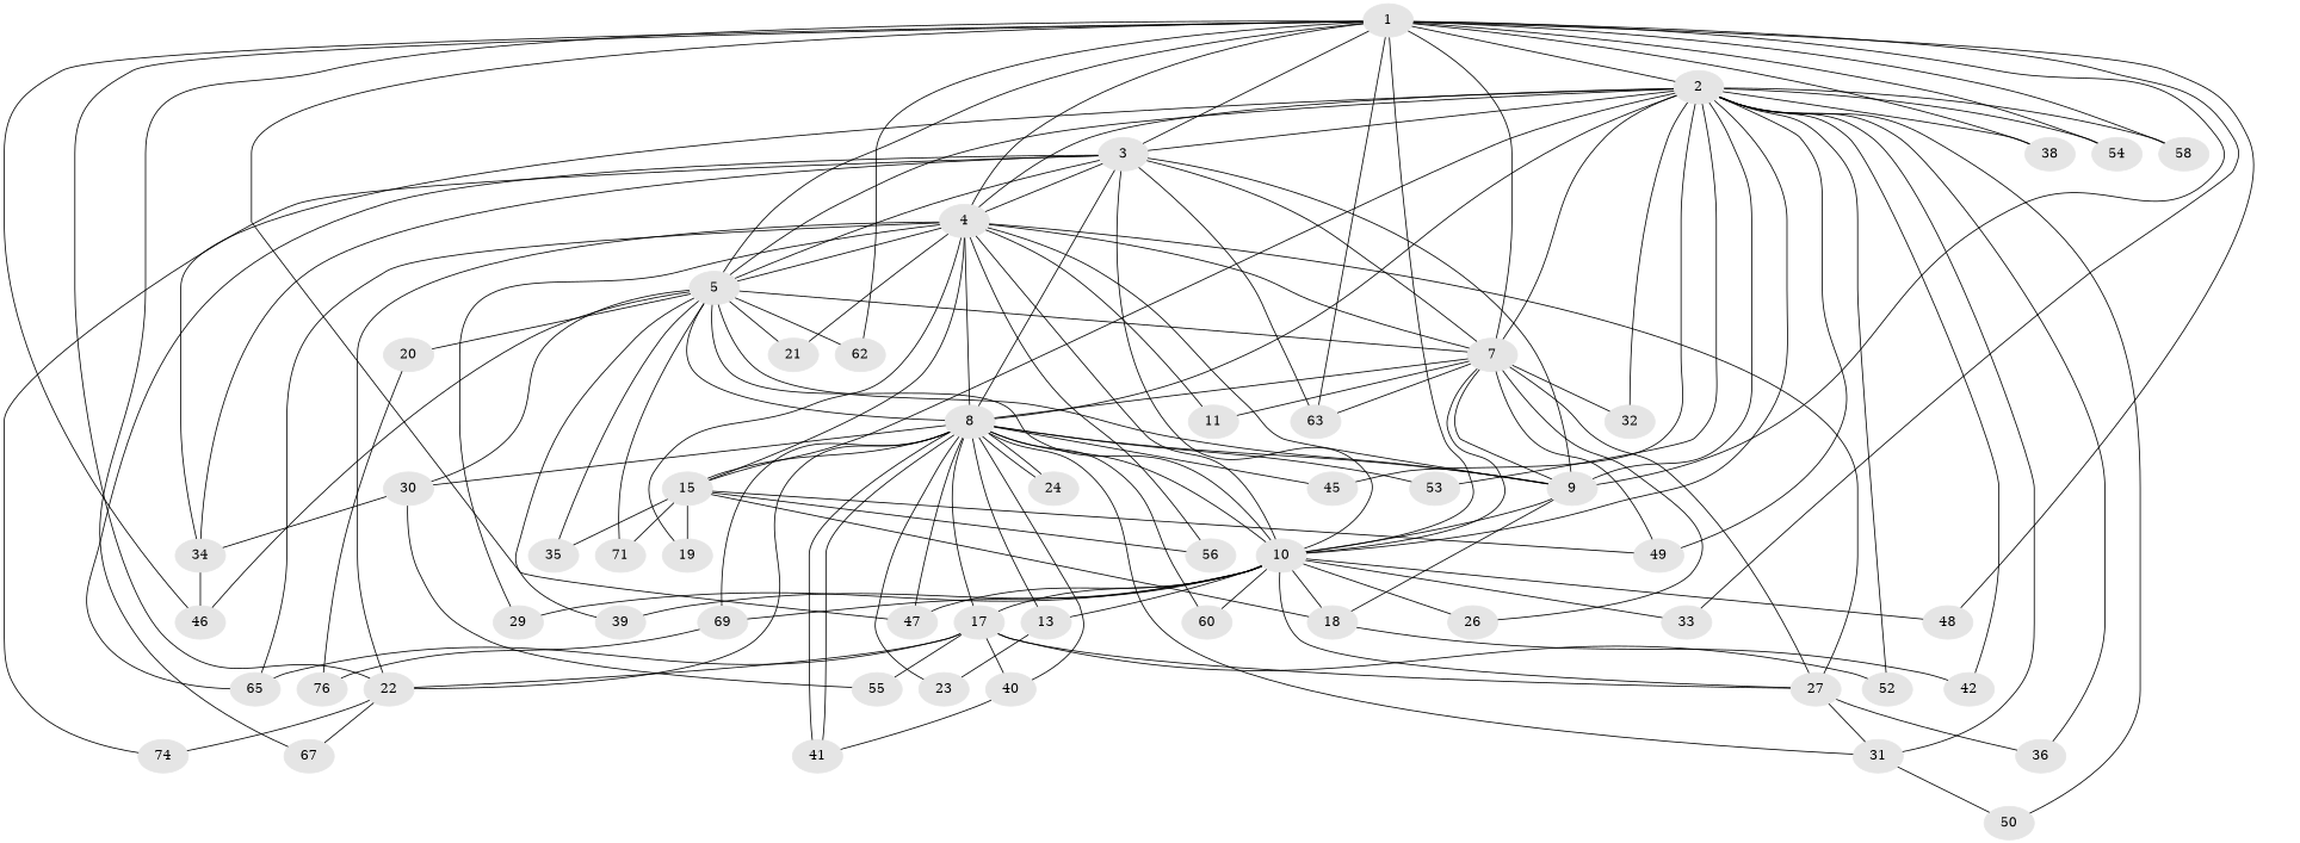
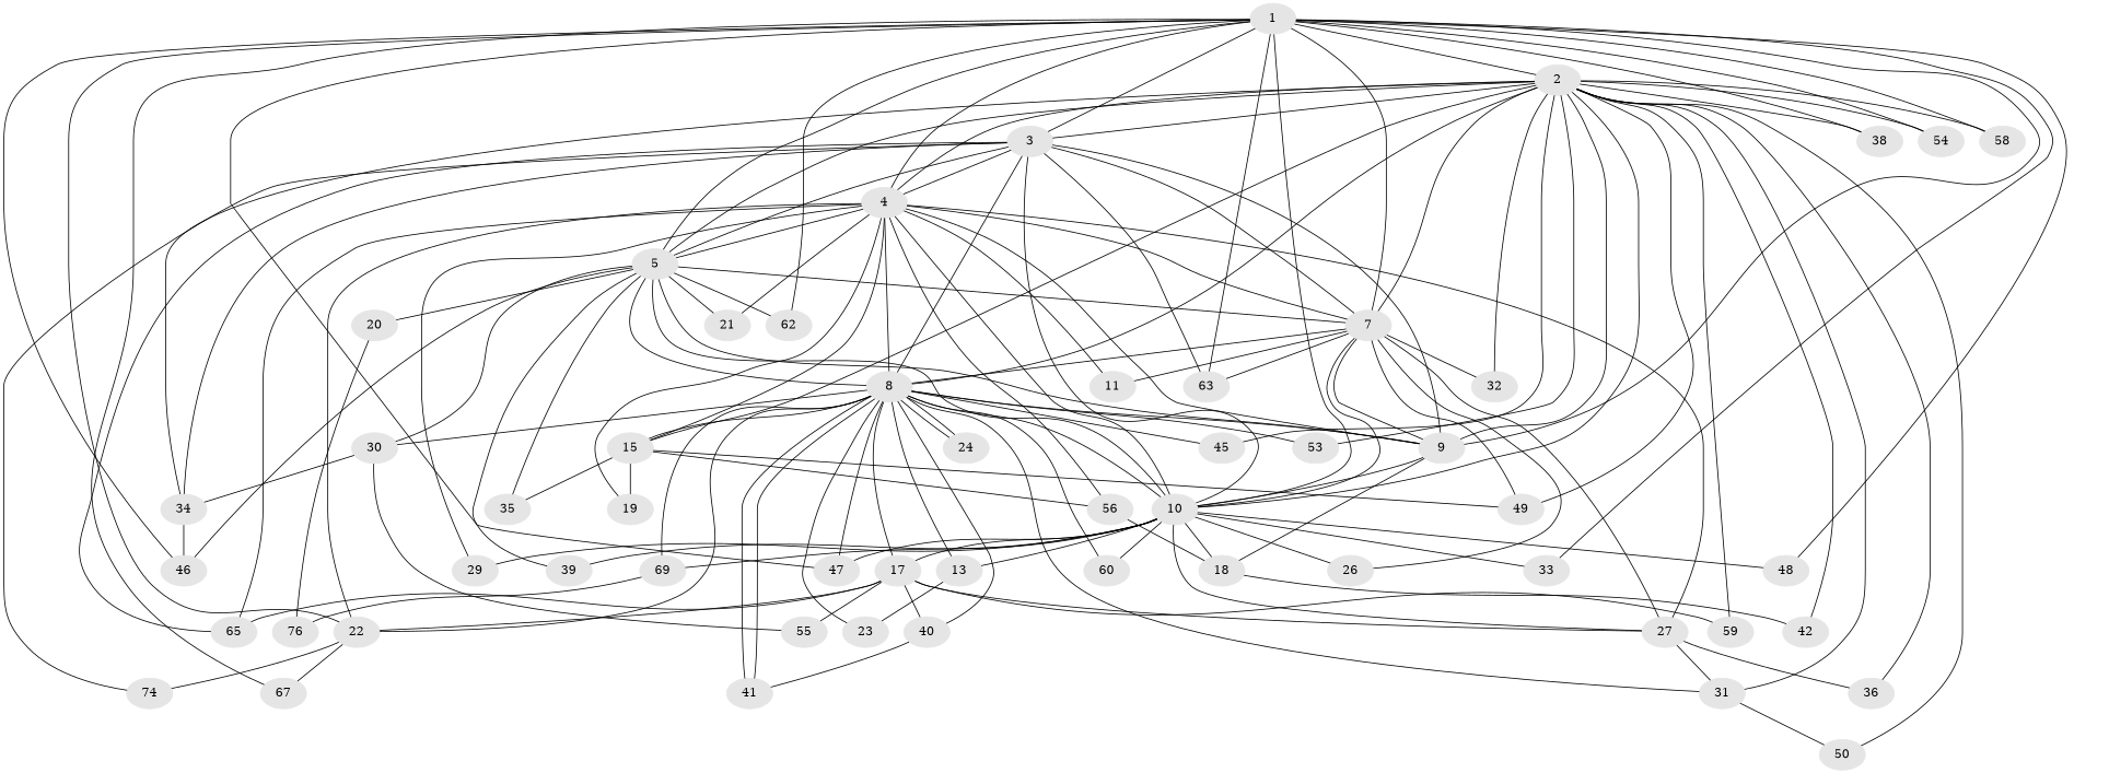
  graph {
    node [color=gray90 style=filled]
    1 [super="+51"]
    2 [super="+14"]
    3 [super="+73"]
    4 [super="+77"]
    5 [super="+6"]
    7 [super="+57"]
    9
    10 [super="+12"]
    22 [super="+64"]
    33
    38
    46 [super="+72"]
    47 [super="+59"]
    48
    54
    58
    62
    63 [super="+66"]
    67
    8 [super="+19"]
    15 [super="+25"]
    31 [super="+43"]
    32
    34 [super="+44"]
    36
    42
    45 [super="+75"]
    49 [super="+70"]
    50
-   52
+   52 [label=59]
    53
    65
    74
    11
    n35 [label=19]
    21
    27
    29
    56
    20
    30
    35
    39
-   71
    26
    13
    17 [super="+37"]
    23
    24
    40
    41 [super="+78"]
    60
    69
    18 [super="+28"]
    76
    55
    1 -- 2 [weight=2]
    1 -- 3
    1 -- 4
    1 -- 5 [weight=2]
    1 -- 7
    1 -- 9
    1 -- 10
    1 -- 22
    1 -- 33
    1 -- 38
    1 -- 46
    1 -- 47
    1 -- 48
    1 -- 54
    1 -- 58
    1 -- 62
    1 -- 63
    1 -- 67
    2 -- 3
    2 -- 4
    2 -- 5 [weight=2]
    2 -- 7
    2 -- 9
    2 -- 10
    2 -- 38
    2 -- 54
    2 -- 58
    2 -- 8
    2 -- 15
    2 -- 31
    2 -- 32
    2 -- 34
    2 -- 36
    2 -- 42
    2 -- 45
    2 -- 49
    2 -- 50
    2 -- 52
    2 -- 53
    3 -- 4
    3 -- 5 [weight=2]
    3 -- 7
    3 -- 9
    3 -- 10 [weight=2]
    3 -- 63
    3 -- 8
    3 -- 34
    3 -- 65
    3 -- 74
    4 -- 5 [weight=2]
    4 -- 7
    4 -- 9
    4 -- 10
    4 -- 22
    4 -- 8
    4 -- 15
    4 -- 65
    4 -- 11
    4 -- n35
    4 -- 21
    4 -- 27
    4 -- 29
    4 -- 56
    5 -- 7 [weight=2]
    5 -- 9 [weight=2]
    5 -- 10 [weight=2]
    5 -- 46
    5 -- 62
    5 -- 8 [weight=2]
    5 -- 21
    5 -- 20 [weight=2]
    5 -- 30
    5 -- 35
    5 -- 39
-   5 -- 71
    7 -- 9
    7 -- 10
    7 -- 63
    7 -- 8
    7 -- 32
    7 -- 49
    7 -- 11
    7 -- 27
    7 -- 26
    9 -- 10
    9 -- 18
    10 -- 33
    10 -- 47
    10 -- 48
    10 -- 27
    10 -- 29
    10 -- 39
    10 -- 26
    10 -- 13
    10 -- 17
    10 -- 60
    10 -- 69
    10 -- 18
    22 -- 67
    22 -- 74
    8 -- 9
    8 -- 10
    8 -- 22
    8 -- 47 [weight=2]
    8 -- 15
    8 -- 31
    8 -- 45 [weight=2]
    8 -- 53
    8 -- 30
    8 -- 13
    8 -- 17
    8 -- 23
    8 -- 24
    8 -- 24
    8 -- 40
    8 -- 41
    8 -- 41
    8 -- 60
    8 -- 69
    15 -- 49
    15 -- n35
    15 -- 56
    15 -- 35
-   15 -- 71
-   15 -- 18
+   56 -- 18
    31 -- 50
    34 -- 46
    27 -- 31
    27 -- 36
    20 -- 76
    30 -- 34
    30 -- 55
    13 -- 23
    17 -- 22
    17 -- 52
    17 -- 65
    17 -- 27
    17 -- 40
    17 -- 55
    40 -- 41
    69 -- 76
    18 -- 42
  }
